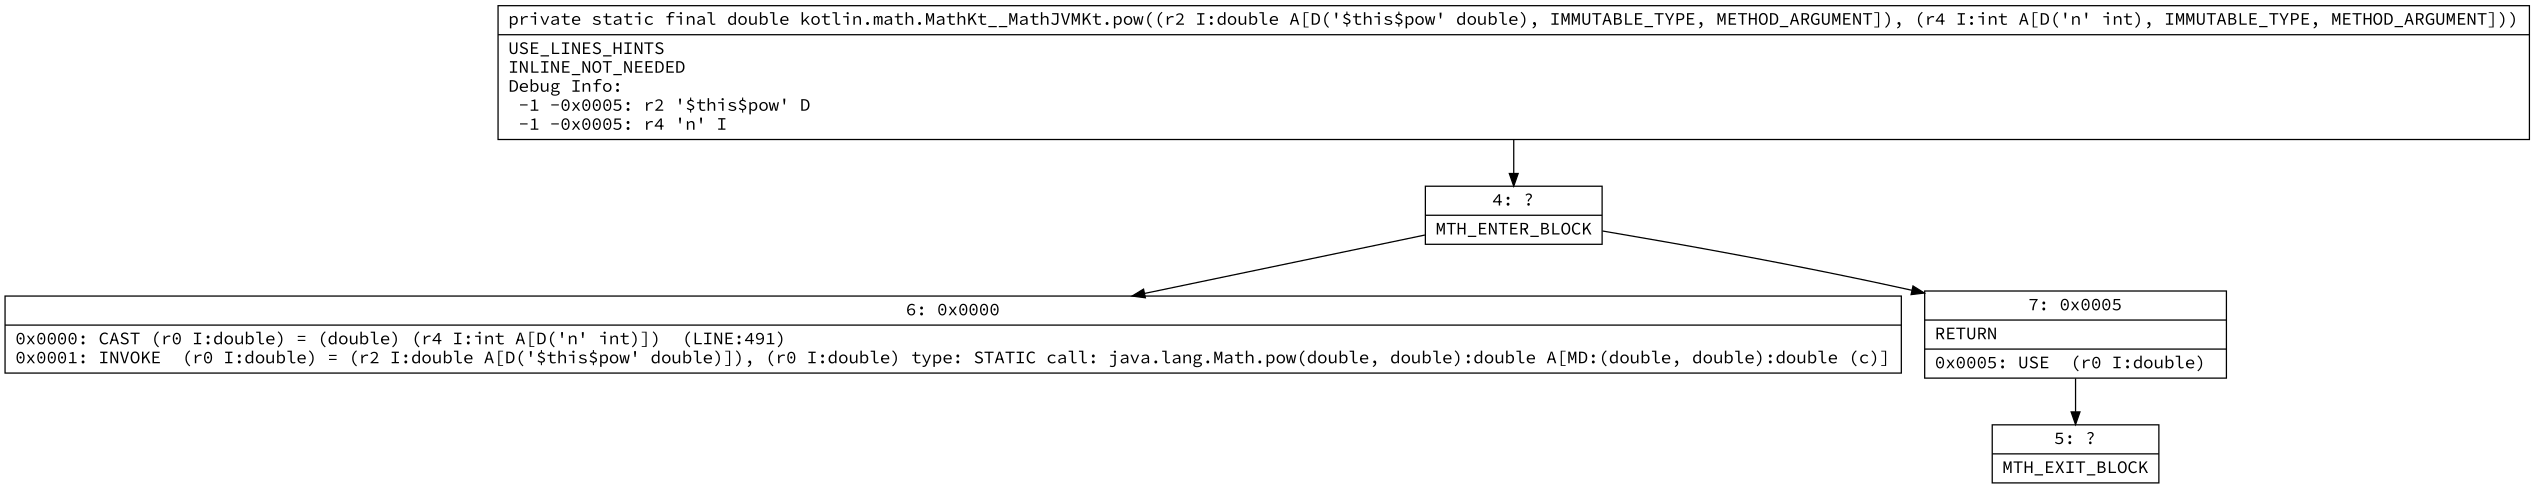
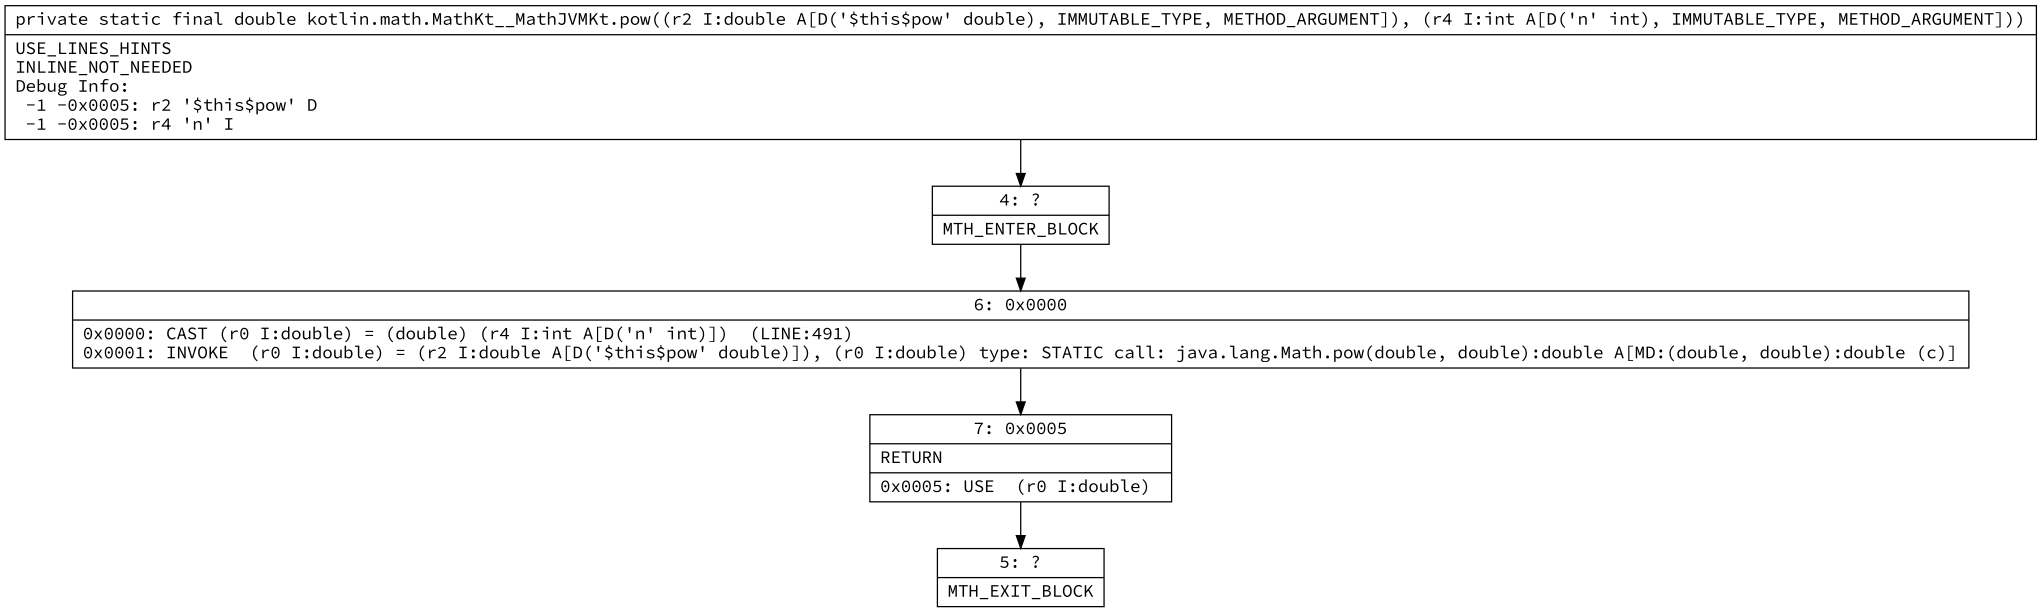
  digraph {
    fontname="Source Code Pro"
    node [fontname="Source Code Pro" shape=record]
    edge [fontname="Source Code Pro"]
    n1 [label="{4\:\ ?|MTH_ENTER_BLOCK\l}"]
    n2 [label="{6\:\ 0x0000|0x0000: CAST (r0 I:double) = (double) (r4 I:int A[D('n' int)])  (LINE:491)\l0x0001: INVOKE  (r0 I:double) = (r2 I:double A[D('$this$pow' double)]), (r0 I:double) type: STATIC call: java.lang.Math.pow(double, double):double A[MD:(double, double):double (c)]\l}"]
    n3 [label="{7\:\ 0x0005|RETURN\l|0x0005: USE  (r0 I:double) \l}"]
    n4 [label="{5\:\ ?|MTH_EXIT_BLOCK\l}"]
    n5 [label="{private static final double kotlin.math.MathKt__MathJVMKt.pow((r2 I:double A[D('$this$pow' double), IMMUTABLE_TYPE, METHOD_ARGUMENT]), (r4 I:int A[D('n' int), IMMUTABLE_TYPE, METHOD_ARGUMENT]))  | USE_LINES_HINTS\lINLINE_NOT_NEEDED\lDebug Info:\l  \-1 \-0x0005: r2 '$this$pow' D\l  \-1 \-0x0005: r4 'n' I\l}"]
    n1 -> n2
-   n1 -> n3
+   n2 -> n3
    n3 -> n4
    n5 -> n1
  }
